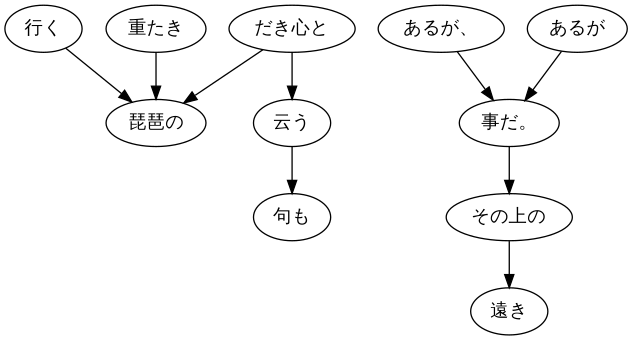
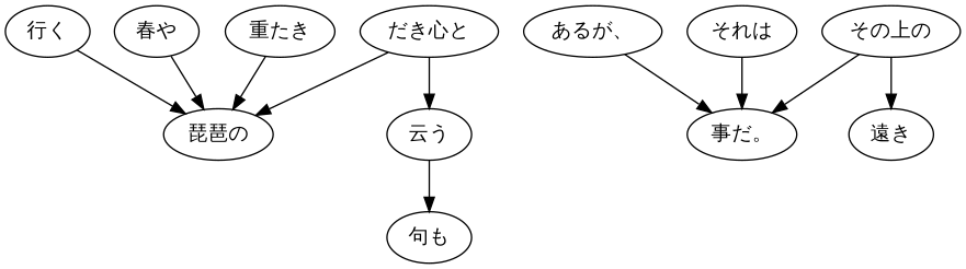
  digraph {
    fontname="Fira Sans"
    node [fontname="Fira Sans"]
    edge [fontname="Fira Sans"]
    n1 [label="行く"]
    n2 [label="琵琶の"]
+   n3 [label="春や"]
    n4 [label="重たき"]
    n5 [label="だき心と"]
    n6 [label="云う"]
    n7 [label="句も"]
    n8 [label="あるが、"]
    n9 [label="事だ。"]
-   n10 [label="あるが"]
+   n10 [label="それは"]
    n11 [label="遠き"]
    n12 [label="その上の"]
    n1 -> n2
+   n3 -> n2
    n4 -> n2
    n5 -> n2
    n5 -> n6
    n6 -> n7
    n8 -> n9
    n10 -> n9
-   n9 -> n12
+   n12 -> n9
    n12 -> n11
  }
